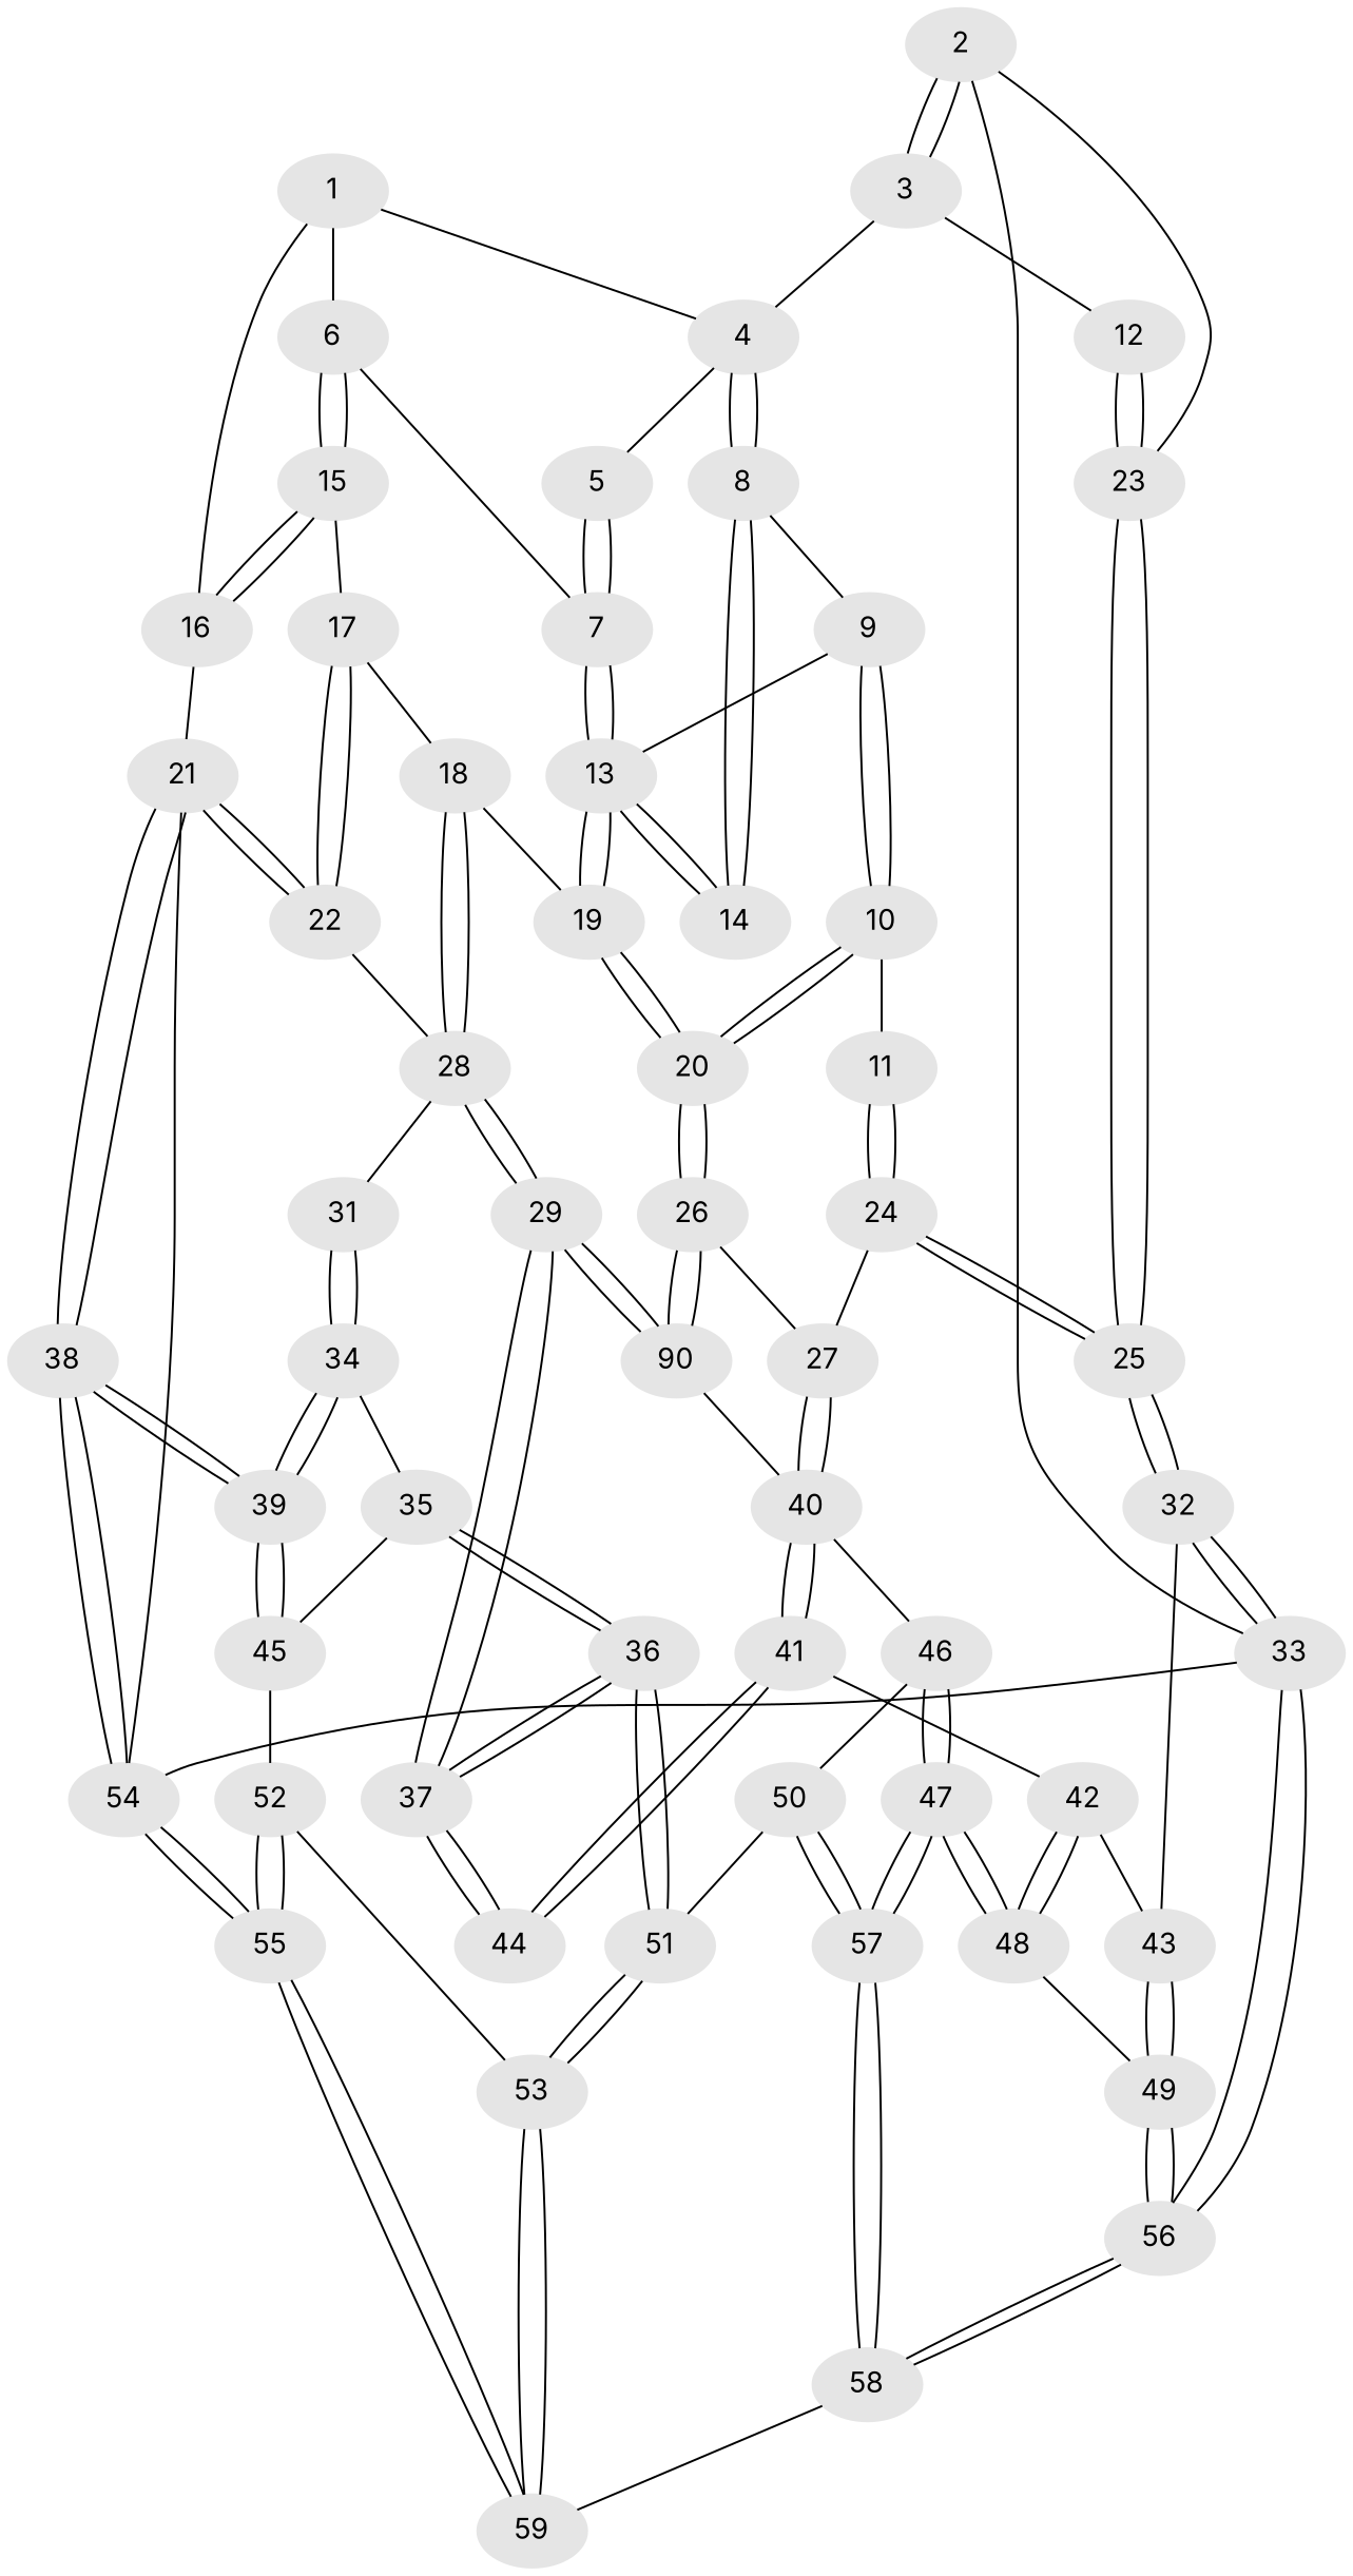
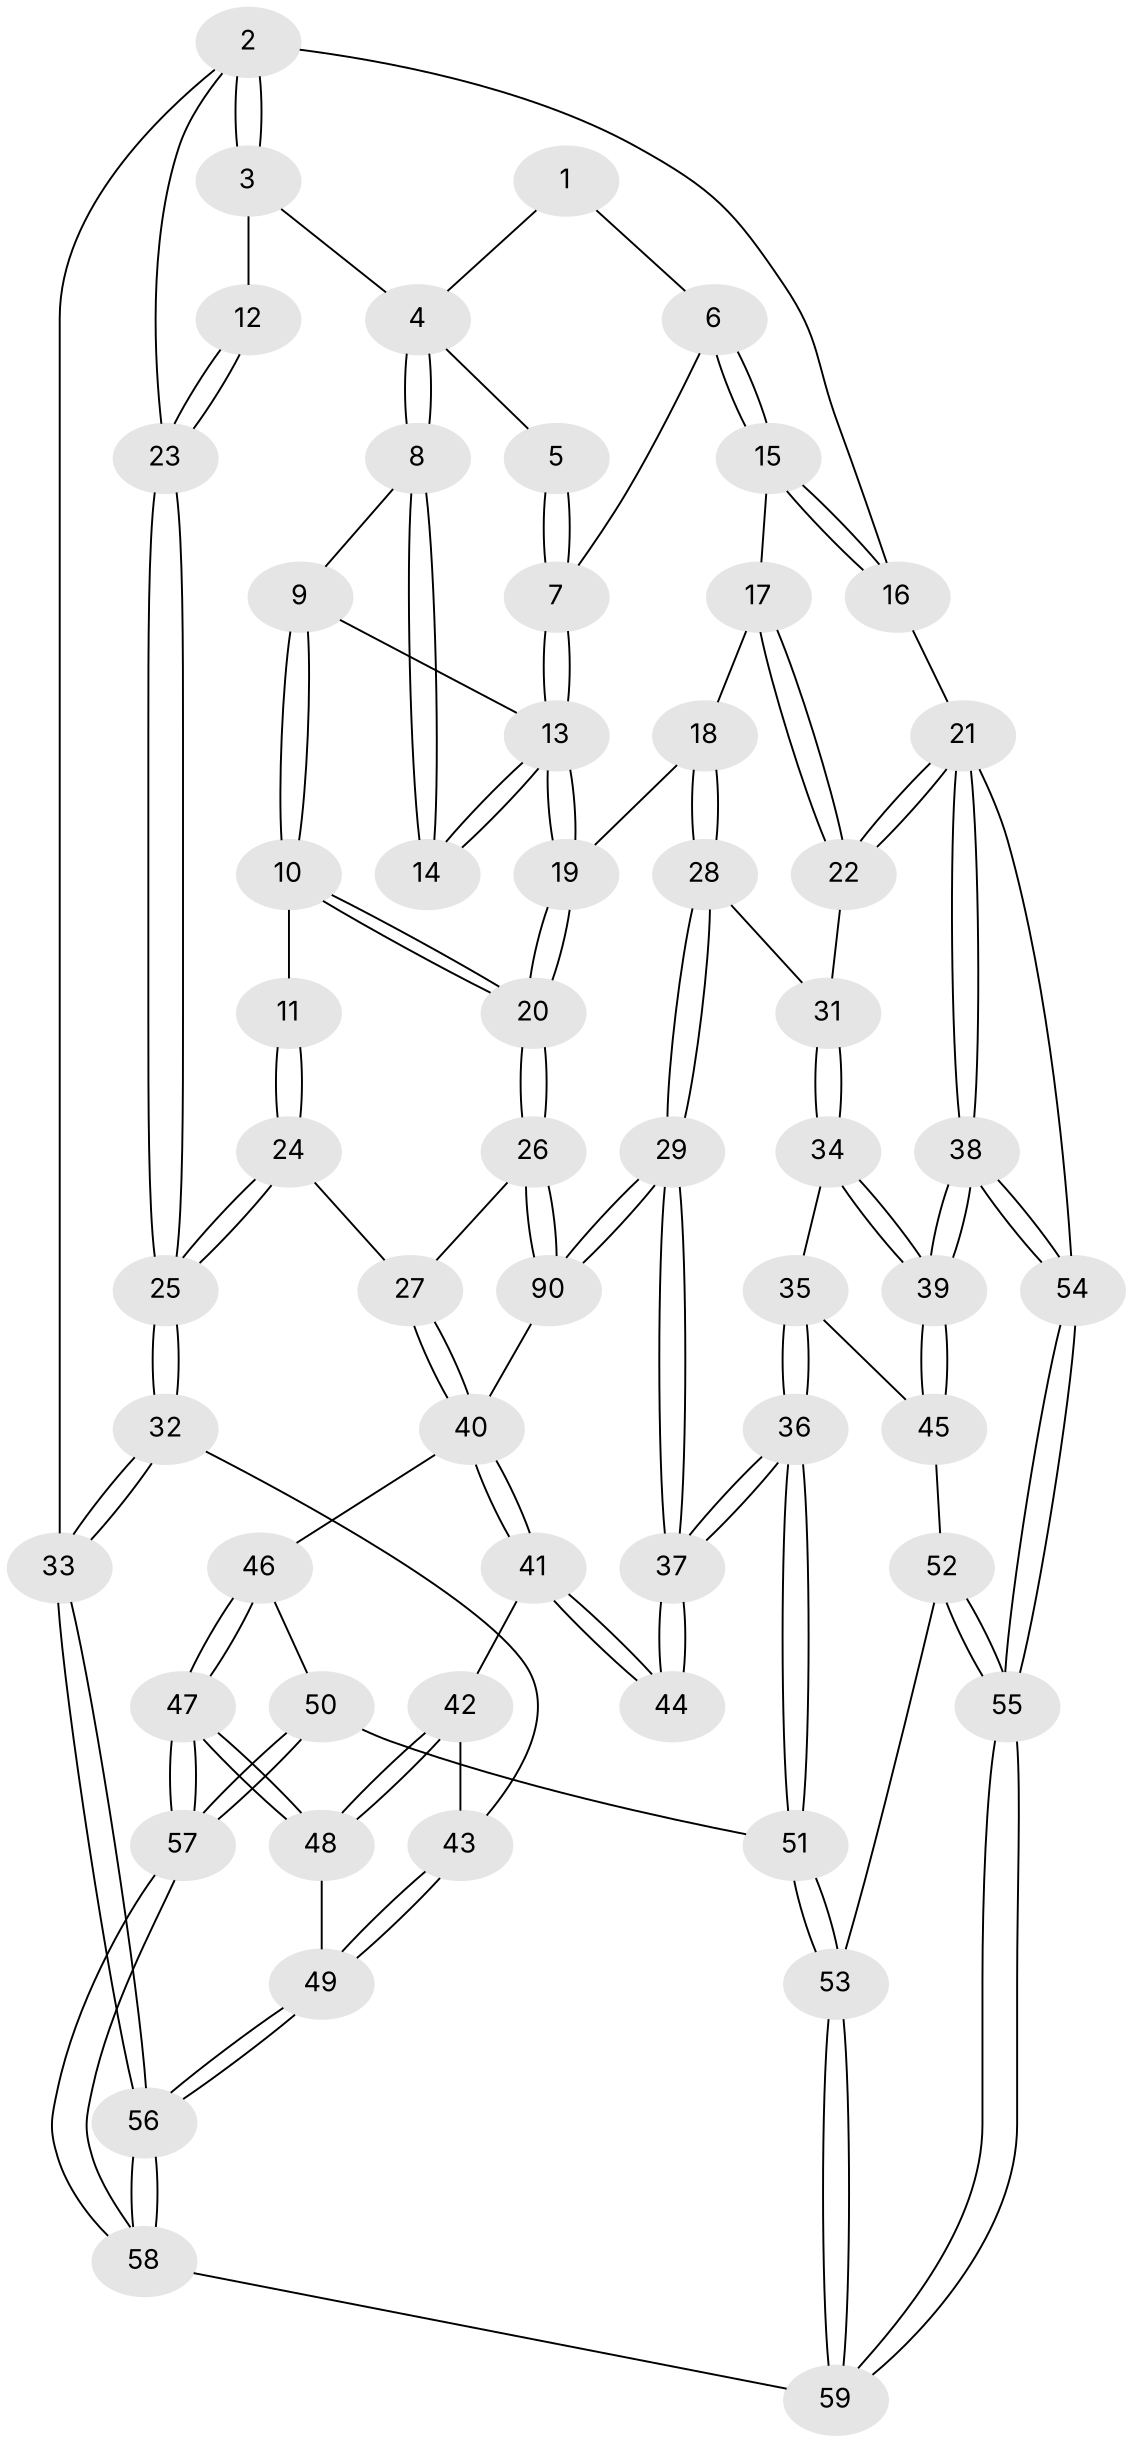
  graph {
    fontname=Inter
    node [color=gray90 fontname=Inter style=filled]
    edge [fontname=Inter]
    1
    6
    16
    4
    2
    3
    23
    33
    7
    15
    21
    12
    25
    54
    56
    5
    8
    9
    14
    13
    17
    19
    10
    11
    20
    24
    26
    27
    18
    22
    38
    55
    28
    31
    29
    n36 [label=90]
    39
    34
    32
    40
    43
    41
    46
    37
    44
    35
    49
    58
    36
    45
    51
    52
    53
    42
    48
    47
    50
    57
    59
    1 -- 6
-   1 -- 16
+   2 -- 16
    1 -- 4
    6 -- 7
    6 -- 15
    6 -- 15
    16 -- 21
    4 -- 5
    4 -- 8
    4 -- 8
    2 -- 3
    2 -- 3
    2 -- 23
    2 -- 33
    3 -- 4
    3 -- 12
    23 -- 25
    23 -- 25
-   33 -- 54
    33 -- 56
    33 -- 56
    7 -- 13
    7 -- 13
    15 -- 16
    15 -- 16
    15 -- 17
    21 -- 54
    21 -- 22
    21 -- 22
    21 -- 38
    21 -- 38
    12 -- 23
    12 -- 23
    25 -- 32
    25 -- 32
    54 -- 55
    54 -- 55
    56 -- 58
    56 -- 58
    5 -- 7
    5 -- 7
    8 -- 9
    8 -- 14
    8 -- 14
    9 -- 13
    9 -- 10
    9 -- 10
    13 -- 14
    13 -- 14
    13 -- 19
    13 -- 19
    17 -- 18
    17 -- 22
    17 -- 22
    19 -- 20
    19 -- 20
    10 -- 11
    10 -- 20
    10 -- 20
    11 -- 24
    11 -- 24
    20 -- 26
    20 -- 26
    24 -- 25
    24 -- 25
    24 -- 27
    26 -- 27
    26 -- n36
    26 -- n36
    27 -- 40
    27 -- 40
    18 -- 19
    18 -- 28
    18 -- 28
-   22 -- 28
+   22 -- 31
    38 -- 54
    38 -- 54
    38 -- 39
    38 -- 39
    55 -- 59
    55 -- 59
    28 -- 31
    28 -- 29
    28 -- 29
    31 -- 34
    31 -- 34
    29 -- n36
    29 -- n36
    29 -- 37
    29 -- 37
    n36 -- 40
    39 -- 45
    39 -- 45
    34 -- 39
    34 -- 39
    34 -- 35
    32 -- 33
    32 -- 33
    32 -- 43
    40 -- 41
    40 -- 41
    40 -- 46
    43 -- 49
    43 -- 49
    41 -- 44
    41 -- 44
    41 -- 42
    46 -- 47
    46 -- 47
    46 -- 50
    37 -- 44
    37 -- 44
    35 -- 36
    35 -- 36
    35 -- 45
    49 -- 56
    49 -- 56
    58 -- 59
    36 -- 37
    36 -- 37
    36 -- 51
    36 -- 51
    45 -- 52
    51 -- 53
    51 -- 53
    52 -- 55
    52 -- 55
    52 -- 53
    53 -- 59
    53 -- 59
    42 -- 43
    42 -- 48
    42 -- 48
    48 -- 49
    47 -- 48
    47 -- 48
    47 -- 57
    47 -- 57
    50 -- 51
    50 -- 57
    50 -- 57
    57 -- 58
    57 -- 58
  }
